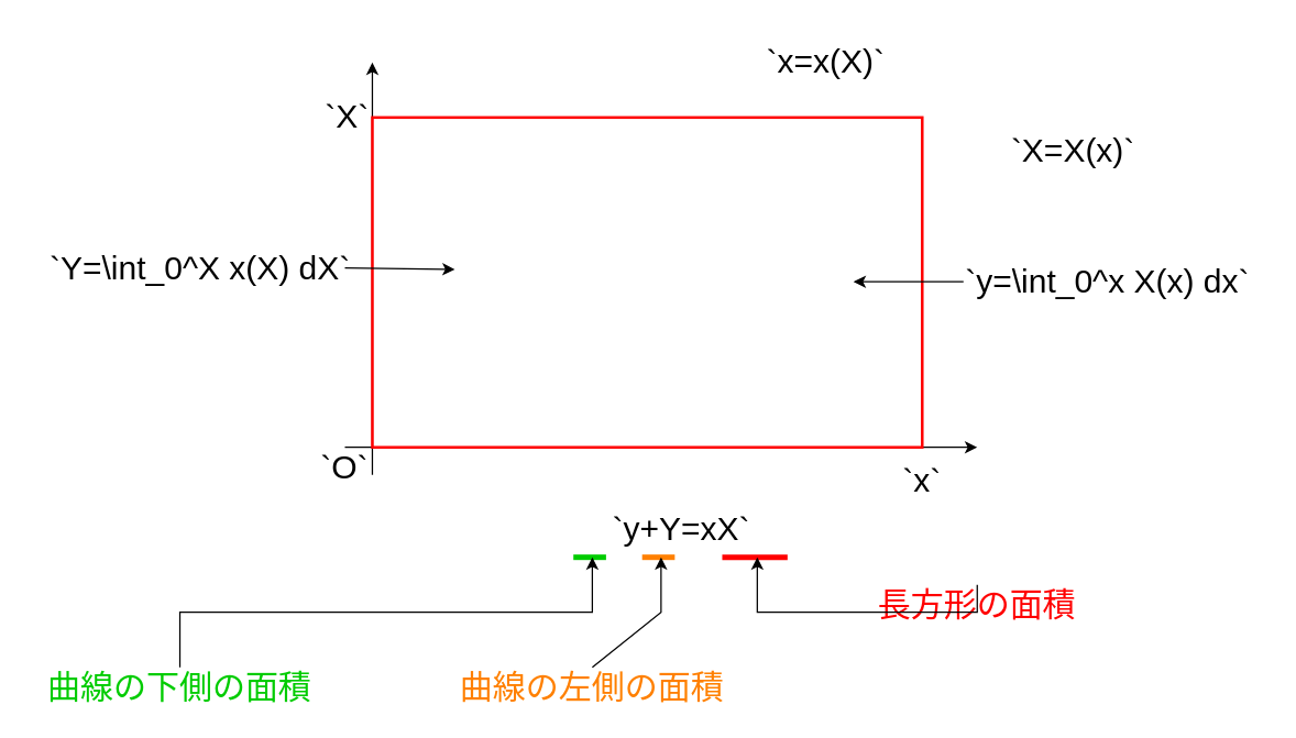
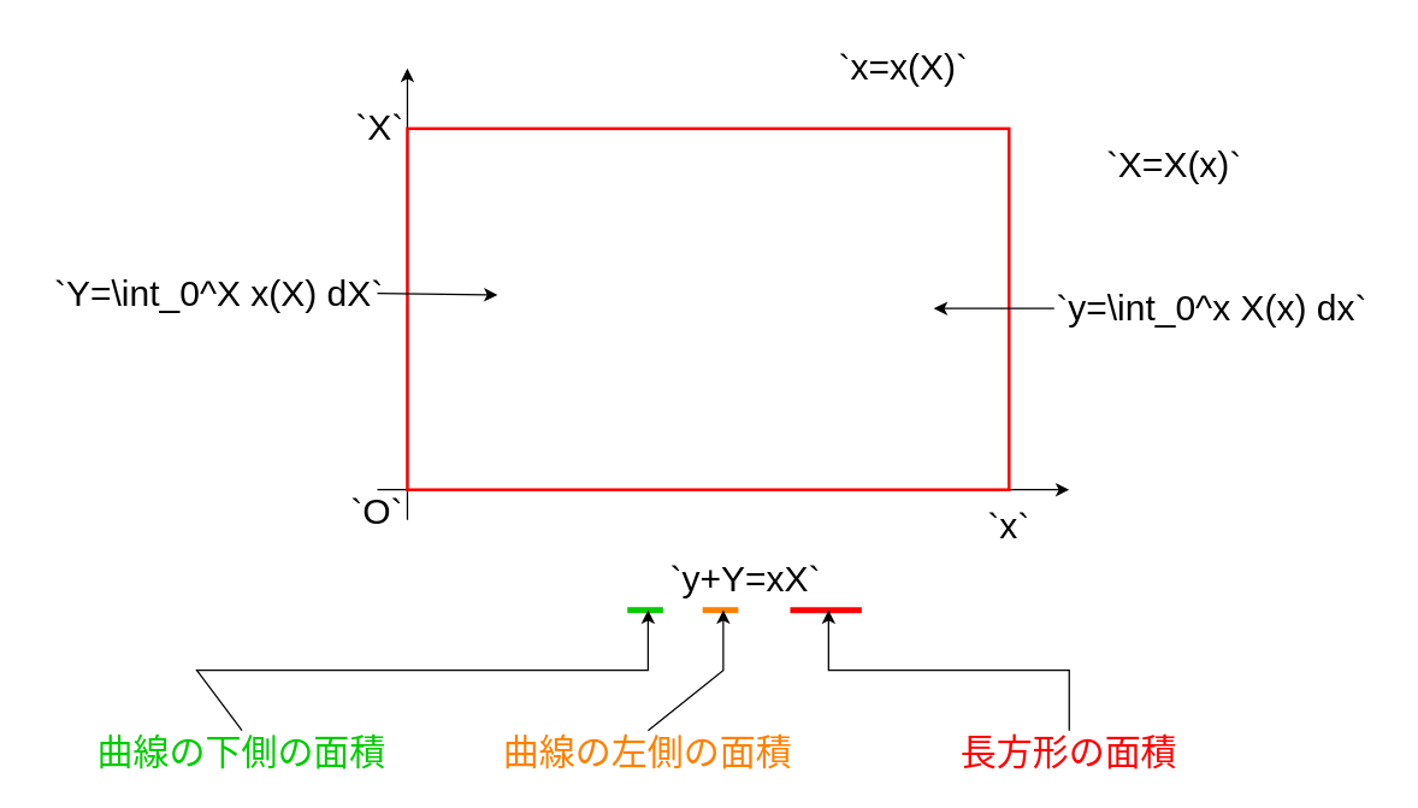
  <mxCell id="0" />
  <mxCell id="1" parent="0" />
  <mxCell id="2" value="" style="endArrow=classic;html=1;rounded=0;" parent="1" edge="1"><mxGeometry width="50" height="50" relative="1" as="geometry"><mxPoint x="270" y="345" as="sourcePoint" /><mxPoint x="270" y="45" as="targetPoint" /></mxGeometry></mxCell>
  <mxCell id="3" value="" style="endArrow=classic;html=1;rounded=0;" parent="1" edge="1"><mxGeometry width="50" height="50" relative="1" as="geometry"><mxPoint x="250" y="325" as="sourcePoint" /><mxPoint x="710" y="325" as="targetPoint" /></mxGeometry></mxCell>
  <mxCell id="4" value="`Y=\int_0^X x(X) dX`" style="text;html=1;align=center;verticalAlign=middle;whiteSpace=wrap;rounded=0;fontSize=24;" parent="1" vertex="1"><mxGeometry x="30" y="165" width="230" height="60" as="geometry" /></mxCell>
  <mxCell id="5" value="`y=\int_0^x X(x) dx`" style="text;html=1;align=center;verticalAlign=middle;whiteSpace=wrap;rounded=0;fontSize=24;" parent="1" vertex="1"><mxGeometry x="690" y="175" width="230" height="60" as="geometry" /></mxCell>
  <mxCell id="6" value="`x=x(X)`" style="text;html=1;align=center;verticalAlign=middle;whiteSpace=wrap;rounded=0;fontSize=24;" parent="1" vertex="1"><mxGeometry x="520" y="20" width="160" height="50" as="geometry" /></mxCell>
  <mxCell id="7" value="`O`" style="text;html=1;align=center;verticalAlign=middle;whiteSpace=wrap;rounded=0;fontSize=24;" parent="1" vertex="1"><mxGeometry x="220" y="325" width="60" height="30" as="geometry" /></mxCell>
  <mxCell id="8" value="`y+Y=xX`" style="text;html=1;align=center;verticalAlign=middle;whiteSpace=wrap;rounded=0;fontSize=24;" parent="1" vertex="1"><mxGeometry x="380" y="355" width="230" height="60" as="geometry" /></mxCell>
- <mxCell id="9" value="曲線の下側の面積" style="text;html=1;align=center;verticalAlign=middle;whiteSpace=wrap;rounded=0;fontSize=24;fontColor=#00CC00;" parent="1" vertex="1"><mxGeometry x="20" y="485" width="220" height="30" as="geometry" /></mxCell>
+ <mxCell id="9" value="曲線の下側の面積" style="text;html=1;align=center;verticalAlign=middle;whiteSpace=wrap;rounded=0;fontSize=24;fontColor=#00CC00;" parent="1" vertex="1"><mxGeometry x="50" y="485" width="220" height="30" as="geometry" /></mxCell>
  <mxCell id="10" value="曲線の左側の面積" style="text;html=1;align=center;verticalAlign=middle;whiteSpace=wrap;rounded=0;fontSize=24;fontColor=#FF8000;" parent="1" vertex="1"><mxGeometry x="320" y="485" width="220" height="30" as="geometry" /></mxCell>
  <mxCell id="11" value="" style="rounded=0;whiteSpace=wrap;html=1;fillColor=none;strokeColor=#FF0000;strokeWidth=2;" parent="1" vertex="1"><mxGeometry x="270" y="85" width="400" height="240" as="geometry" /></mxCell>
  <mxCell id="12" value="`X`" style="text;html=1;align=center;verticalAlign=middle;whiteSpace=wrap;rounded=0;fontSize=24;" parent="1" vertex="1"><mxGeometry x="222" y="70" width="60" height="30" as="geometry" /></mxCell>
  <mxCell id="13" value="`x`" style="text;html=1;align=center;verticalAlign=middle;whiteSpace=wrap;rounded=0;fontSize=24;" parent="1" vertex="1"><mxGeometry x="640" y="335" width="60" height="30" as="geometry" /></mxCell>
  <mxCell id="14" value="`X=X(x)`" style="text;html=1;align=center;verticalAlign=middle;whiteSpace=wrap;rounded=0;fontSize=24;" parent="1" vertex="1"><mxGeometry x="700" y="85" width="160" height="50" as="geometry" /></mxCell>
  <mxCell id="15" value="" style="endArrow=classic;html=1;rounded=0;" parent="1" edge="1"><mxGeometry width="50" height="50" relative="1" as="geometry"><mxPoint x="250" y="194.5" as="sourcePoint" /><mxPoint x="330" y="195.5" as="targetPoint" /></mxGeometry></mxCell>
  <mxCell id="16" value="" style="endArrow=classic;html=1;rounded=0;" parent="1" edge="1"><mxGeometry width="50" height="50" relative="1" as="geometry"><mxPoint x="700" y="204.5" as="sourcePoint" /><mxPoint x="620" y="204.5" as="targetPoint" /></mxGeometry></mxCell>
- <mxCell id="17" value="長方形の面積" style="text;html=1;align=center;verticalAlign=middle;whiteSpace=wrap;rounded=0;fontSize=24;fontColor=#FF0000;" parent="1" vertex="1"><mxGeometry x="600" y="425" width="220" height="30" as="geometry" /></mxCell>
+ <mxCell id="17" value="長方形の面積" style="text;html=1;align=center;verticalAlign=middle;whiteSpace=wrap;rounded=0;fontSize=24;fontColor=#FF0000;" parent="1" vertex="1"><mxGeometry x="600" y="485" width="220" height="30" as="geometry" /></mxCell>
  <mxCell id="18" value="" style="endArrow=none;html=1;rounded=0;exitX=0.75;exitY=1;exitDx=0;exitDy=0;strokeWidth=4;strokeColor=#FF0000;" parent="1" edge="1"><mxGeometry width="50" height="50" relative="1" as="geometry"><mxPoint x="524.5" y="405" as="sourcePoint" /><mxPoint x="572" y="405" as="targetPoint" /></mxGeometry></mxCell>
  <mxCell id="19" value="" style="endArrow=none;html=1;rounded=0;exitX=0.75;exitY=1;exitDx=0;exitDy=0;strokeWidth=4;strokeColor=#00CC00;" parent="1" edge="1"><mxGeometry width="50" height="50" relative="1" as="geometry"><mxPoint x="416.25" y="405" as="sourcePoint" /><mxPoint x="440" y="405" as="targetPoint" /></mxGeometry></mxCell>
  <mxCell id="20" value="" style="endArrow=none;html=1;rounded=0;exitX=0.75;exitY=1;exitDx=0;exitDy=0;strokeWidth=4;strokeColor=#FF8000;" parent="1" edge="1"><mxGeometry width="50" height="50" relative="1" as="geometry"><mxPoint x="466.25" y="405" as="sourcePoint" /><mxPoint x="490" y="405" as="targetPoint" /></mxGeometry></mxCell>
  <mxCell id="21" value="" style="endArrow=classic;html=1;rounded=0;exitX=0.5;exitY=0;exitDx=0;exitDy=0;" parent="1" source="9" edge="1"><mxGeometry width="50" height="50" relative="1" as="geometry"><mxPoint x="380" y="455" as="sourcePoint" /><mxPoint x="430" y="405" as="targetPoint" /><Array as="points"><mxPoint x="130" y="445" /><mxPoint x="430" y="445" /></Array></mxGeometry></mxCell>
  <mxCell id="22" value="" style="endArrow=classic;html=1;rounded=0;exitX=0.5;exitY=0;exitDx=0;exitDy=0;" parent="1" source="10" edge="1"><mxGeometry width="50" height="50" relative="1" as="geometry"><mxPoint x="430" y="455" as="sourcePoint" /><mxPoint x="480" y="405" as="targetPoint" /><Array as="points"><mxPoint x="480" y="445" /></Array></mxGeometry></mxCell>
  <mxCell id="23" value="" style="endArrow=classic;html=1;rounded=0;exitX=0.5;exitY=0;exitDx=0;exitDy=0;" parent="1" source="17" edge="1"><mxGeometry width="50" height="50" relative="1" as="geometry"><mxPoint x="500" y="455" as="sourcePoint" /><mxPoint x="550" y="405" as="targetPoint" /><Array as="points"><mxPoint x="710" y="445" /><mxPoint x="550" y="445" /></Array></mxGeometry></mxCell>
